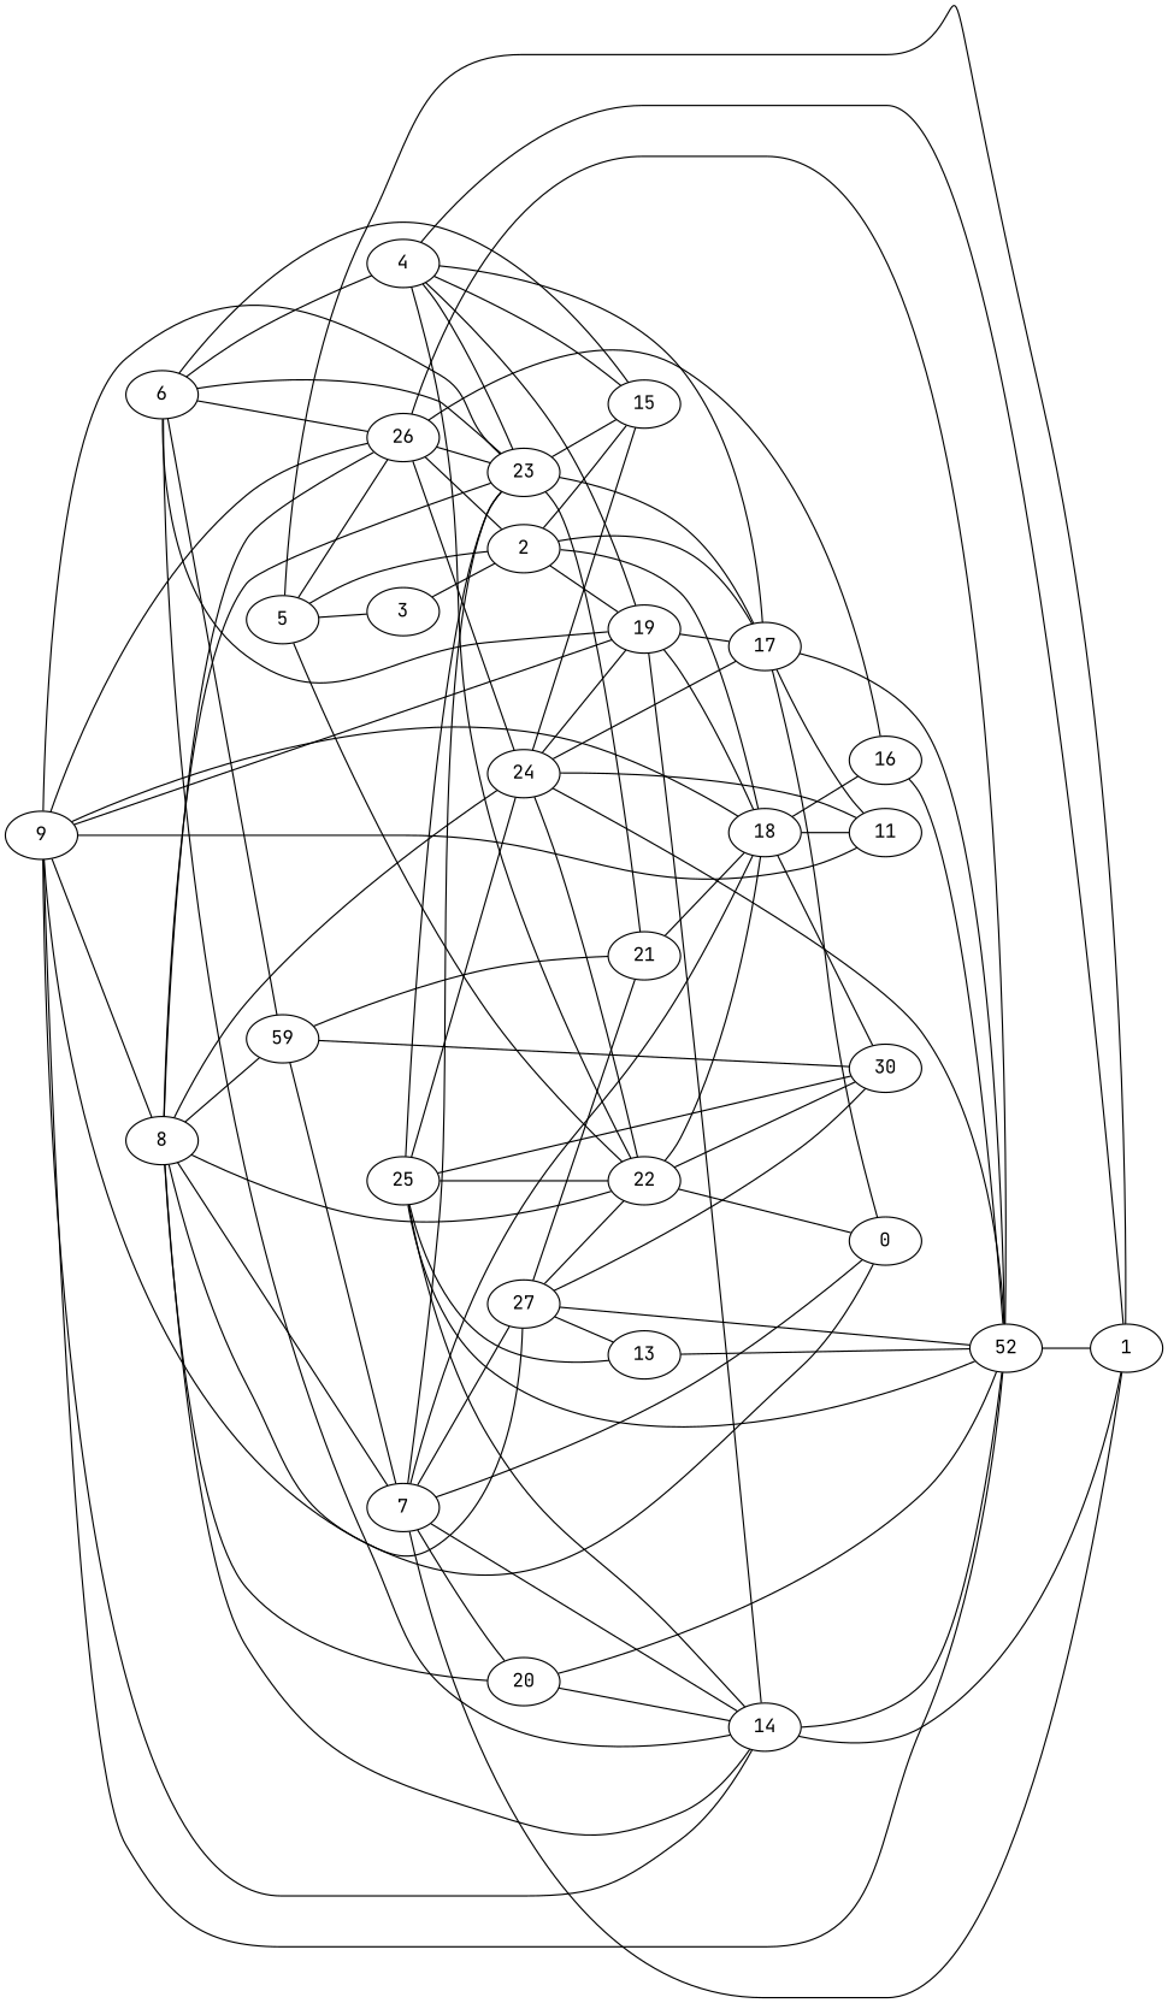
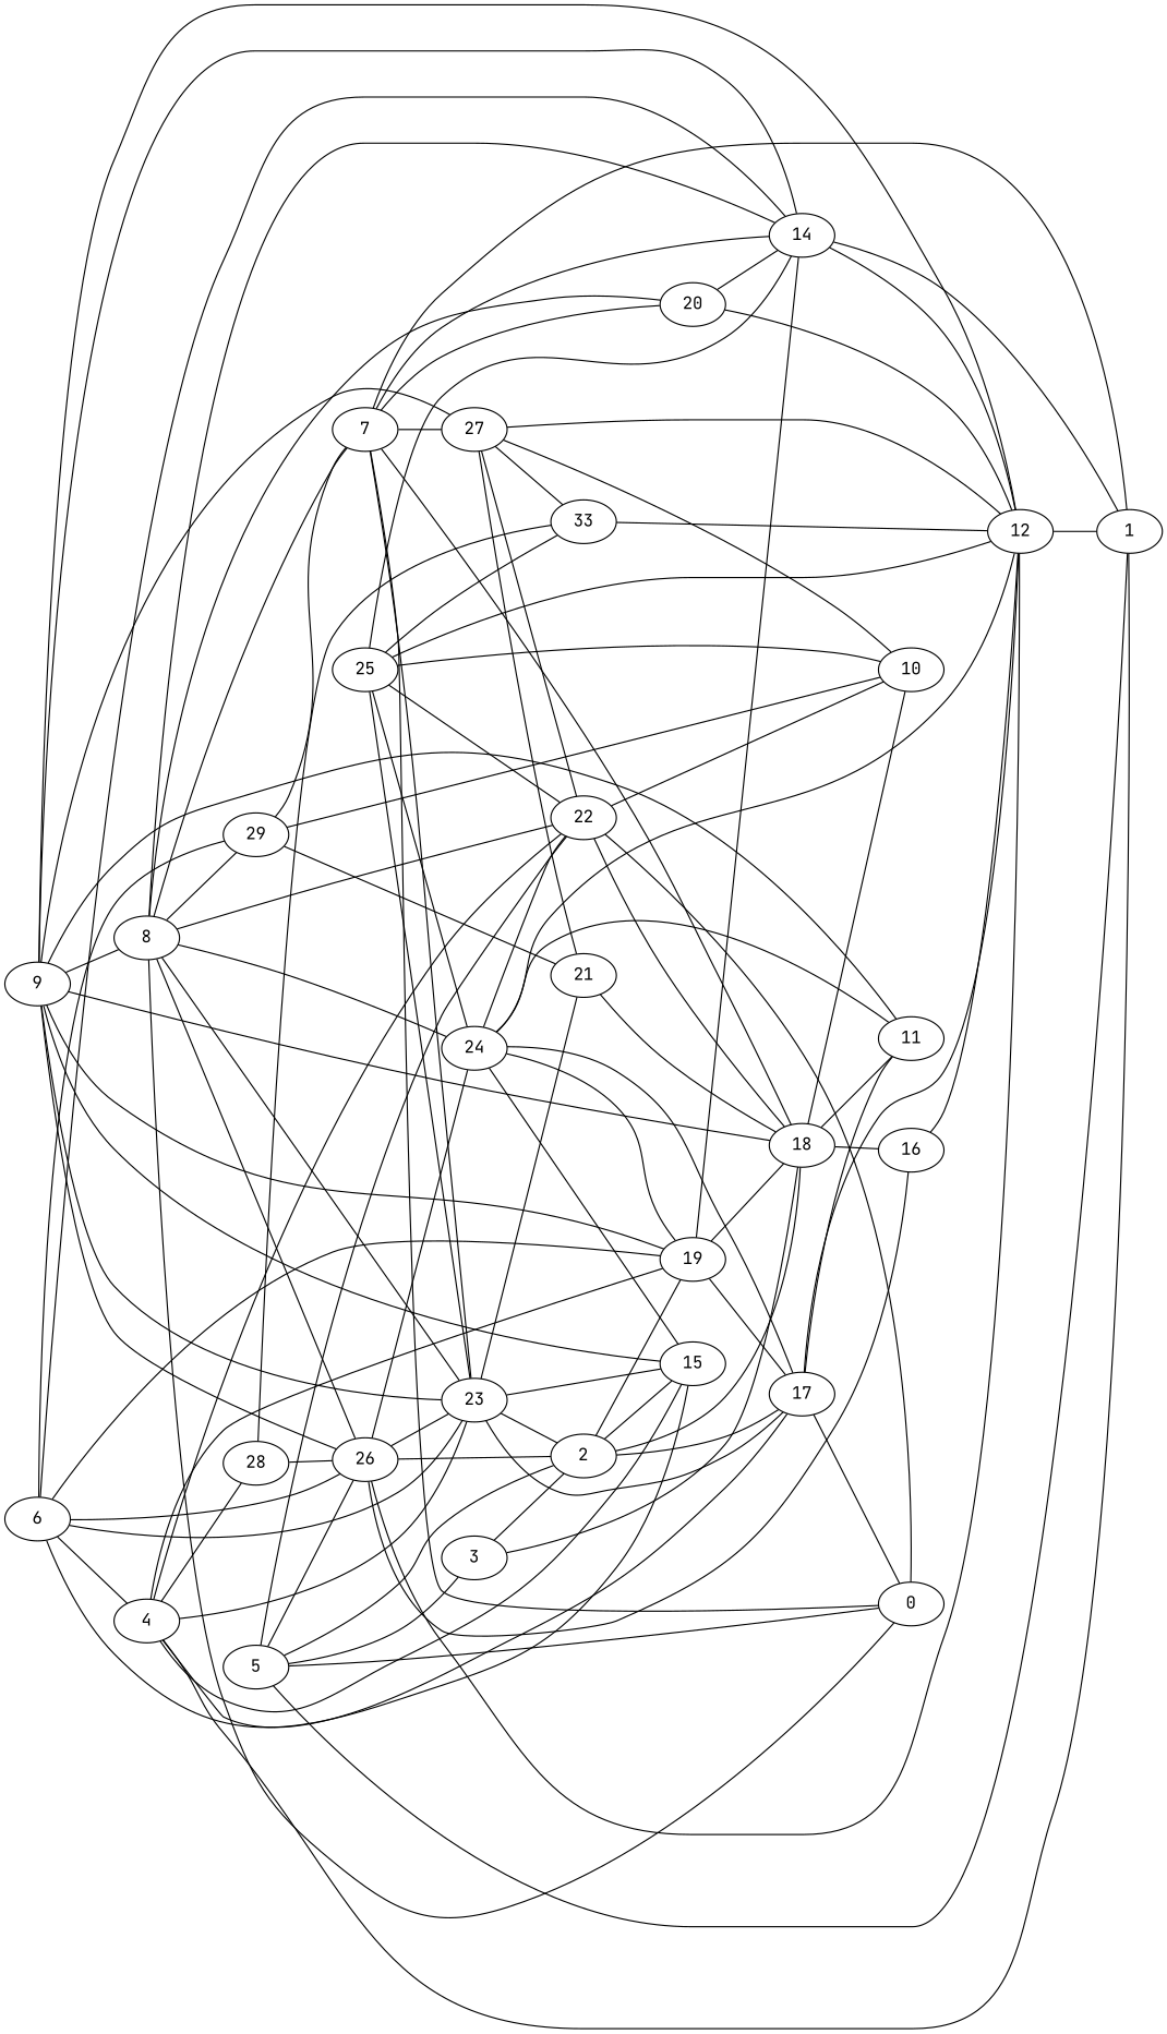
  digraph {
    fontname="JetBrains Mono"
    rankdir=LR
    node [fontname="JetBrains Mono"]
    edge [color=black dir=none fontname="JetBrains Mono"]
-   10 [label=30]
+   28
+   10
    26
-   13
+   13 [label=33]
    16
-   12 [label=52]
+   12
    1
    8
-   29 [label=59]
+   29
    7
    24
    23
    14
    22
    20
    0
    21
    18
    27
    11
    15
    17
    19
    2
    9
    5
    3
    6
    4
    25
    subgraph sub_1 {
+     28
      10
      26
      13
      16
      12
      1
      8
      29
      7
      24
      23
      14
      22
      20
      0
      21
      18
      27
      11
      15
      17
      19
      2
      9
      5
      3
      6
      4
      25
    }
+   28 -> 26
+   28 -> 13
    26 -> 16
    26 -> 12
    26 -> 24
    26 -> 23
    26 -> 2
    13 -> 12
    16 -> 12
    12 -> 1
    8 -> 26
    8 -> 29
    8 -> 7
    8 -> 24
    8 -> 23
    8 -> 14
    8 -> 22
    8 -> 20
    8 -> 0
    29 -> 10
    29 -> 7
    29 -> 21
    7 -> 1
    7 -> 23
    7 -> 14
    7 -> 20
    7 -> 0
    7 -> 18
    7 -> 27
    24 -> 12
    24 -> 22
    24 -> 11
    24 -> 15
    24 -> 17
    24 -> 19
    23 -> 21
    23 -> 15
    23 -> 17
+   23 -> 2
    14 -> 12
    14 -> 1
    22 -> 10
    22 -> 0
    22 -> 18
    20 -> 12
    20 -> 14
    21 -> 18
    18 -> 10
    18 -> 16
    18 -> 11
    27 -> 10
    27 -> 13
    27 -> 12
    27 -> 22
    27 -> 21
    17 -> 12
    17 -> 0
    17 -> 11
    19 -> 14
    19 -> 18
    19 -> 17
    2 -> 18
    2 -> 15
    2 -> 17
    2 -> 19
    9 -> 26
    9 -> 12
    9 -> 8
    9 -> 23
    9 -> 14
    9 -> 18
    9 -> 27
    9 -> 11
+   9 -> 15
    9 -> 19
    5 -> 26
    5 -> 1
    5 -> 22
+   5 -> 0
    5 -> 2
    5 -> 3
+   3 -> 18
    3 -> 2
    6 -> 26
    6 -> 29
    6 -> 23
    6 -> 14
    6 -> 15
    6 -> 19
    6 -> 4
+   4 -> 28
    4 -> 1
    4 -> 23
    4 -> 22
    4 -> 15
    4 -> 17
    4 -> 19
    25 -> 10
    25 -> 13
    25 -> 12
    25 -> 24
    25 -> 23
    25 -> 14
    25 -> 22
  }
